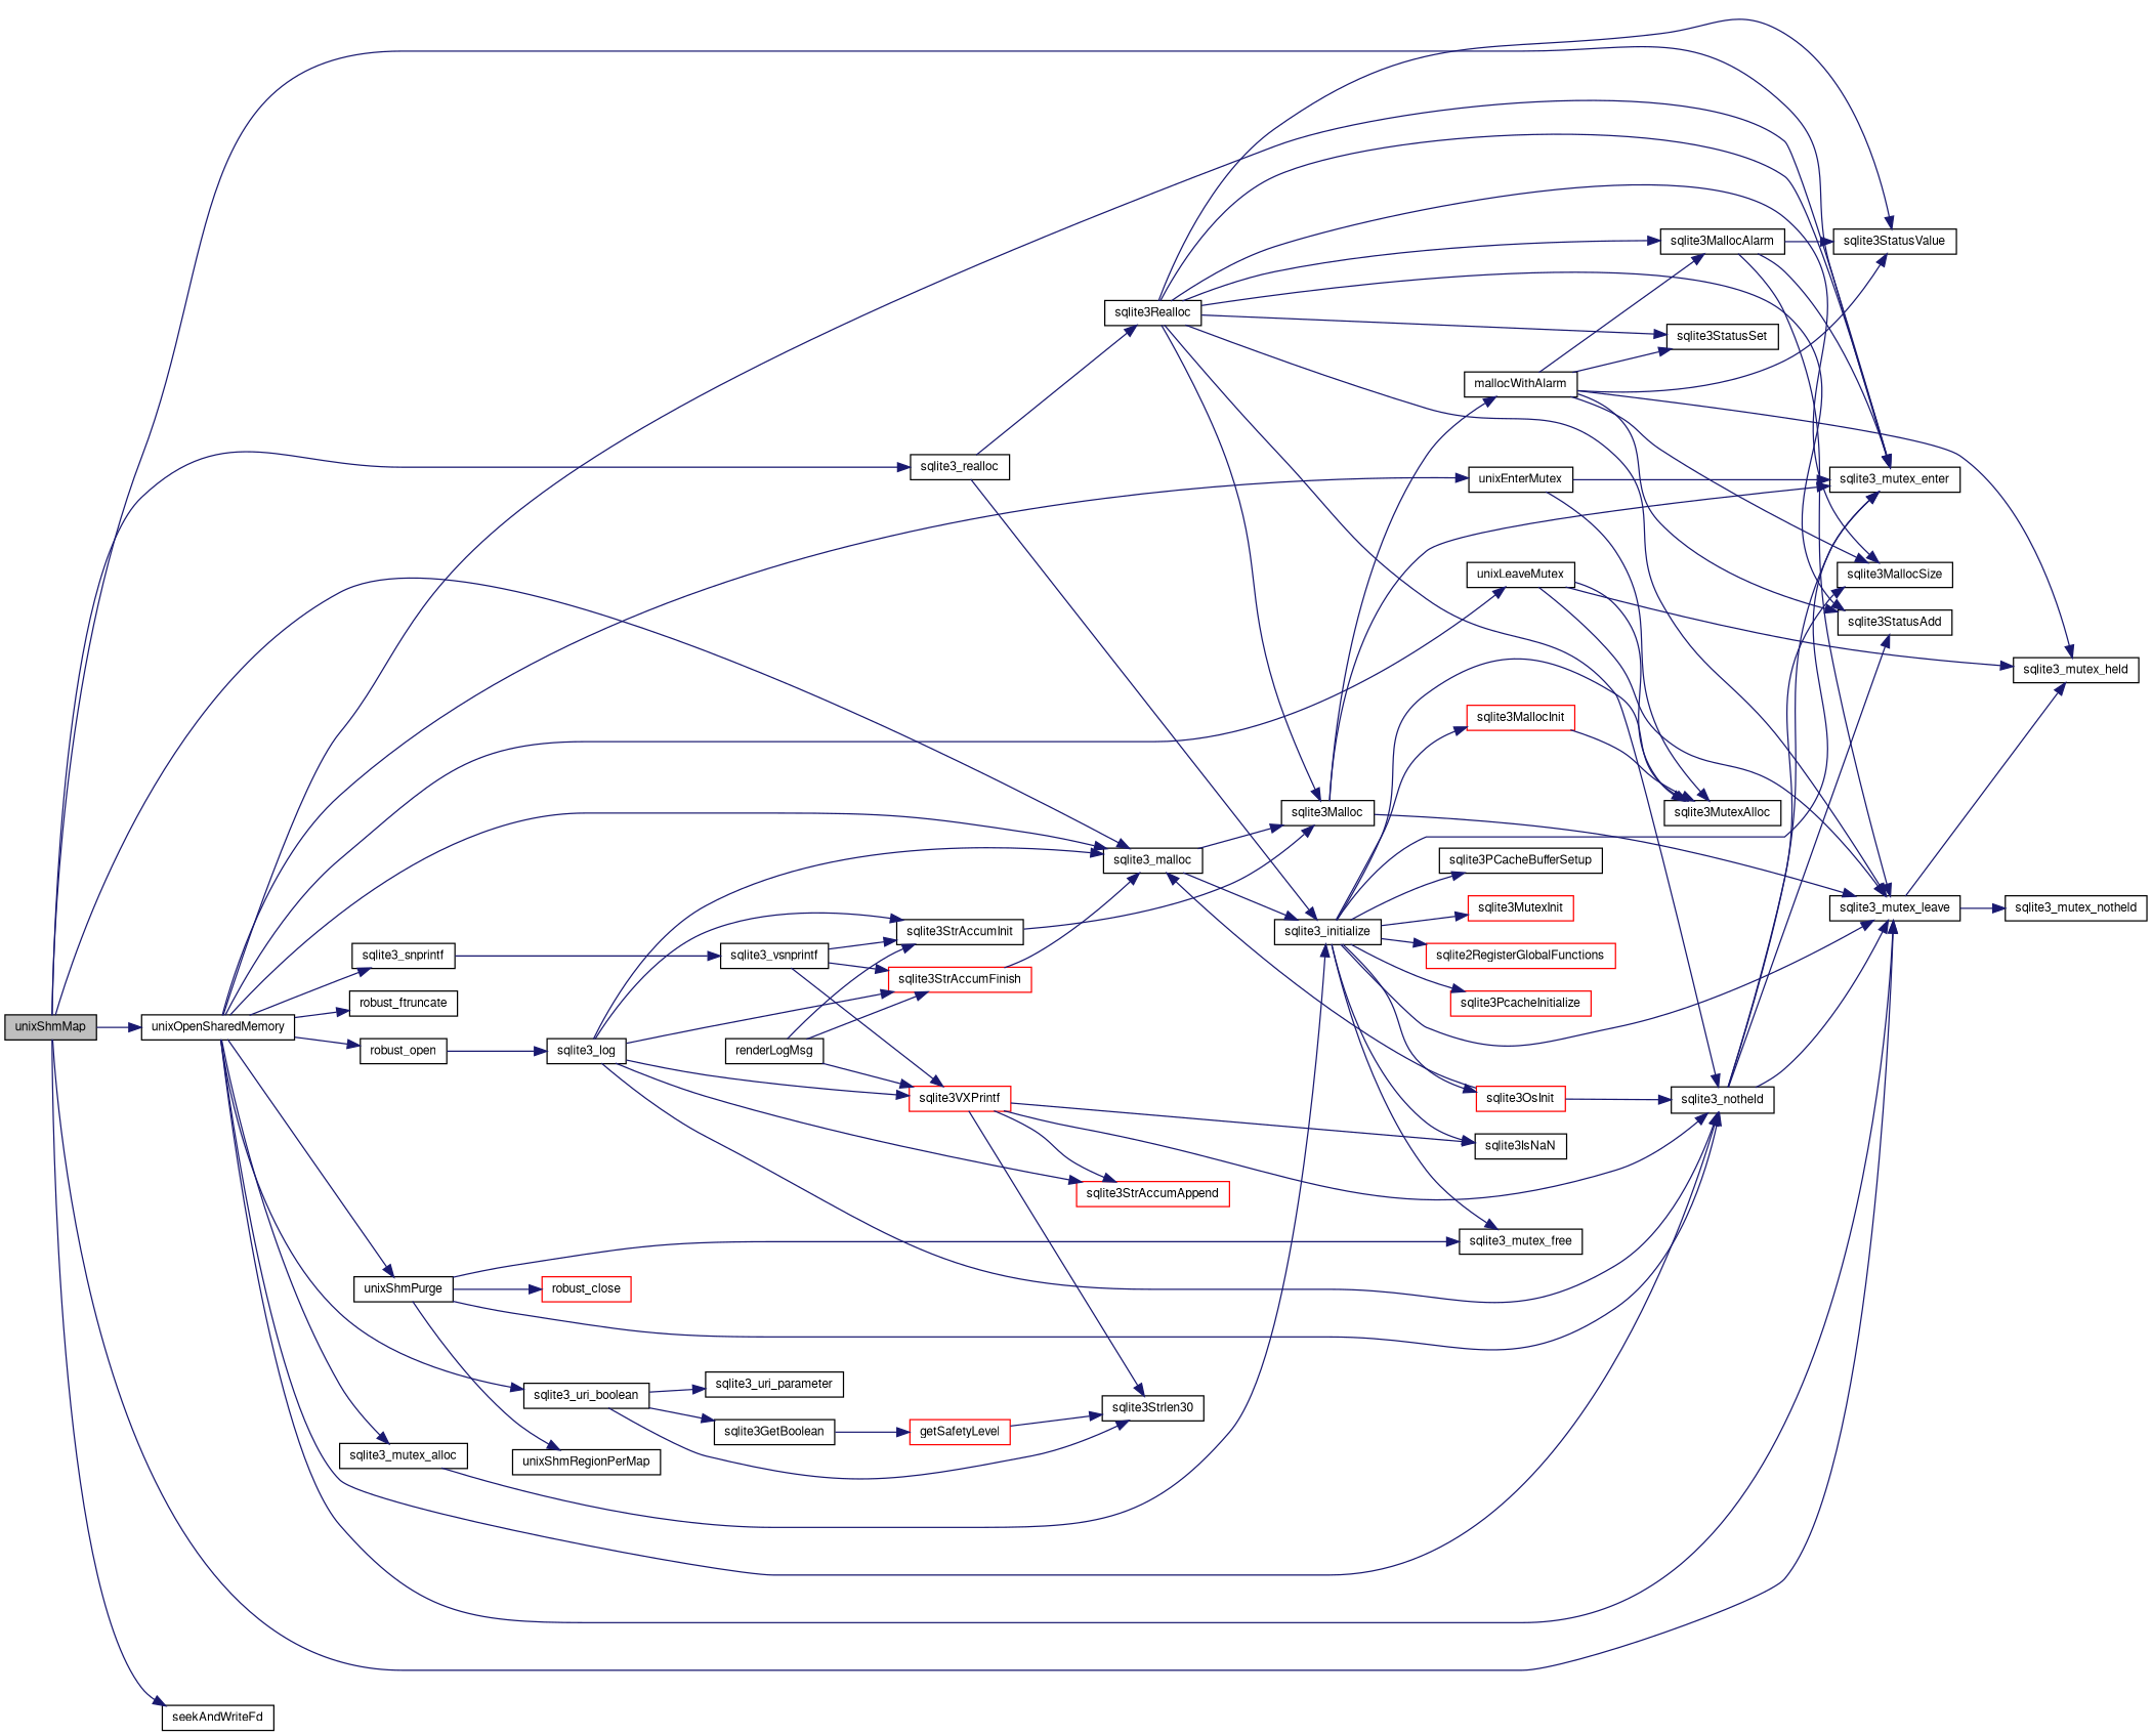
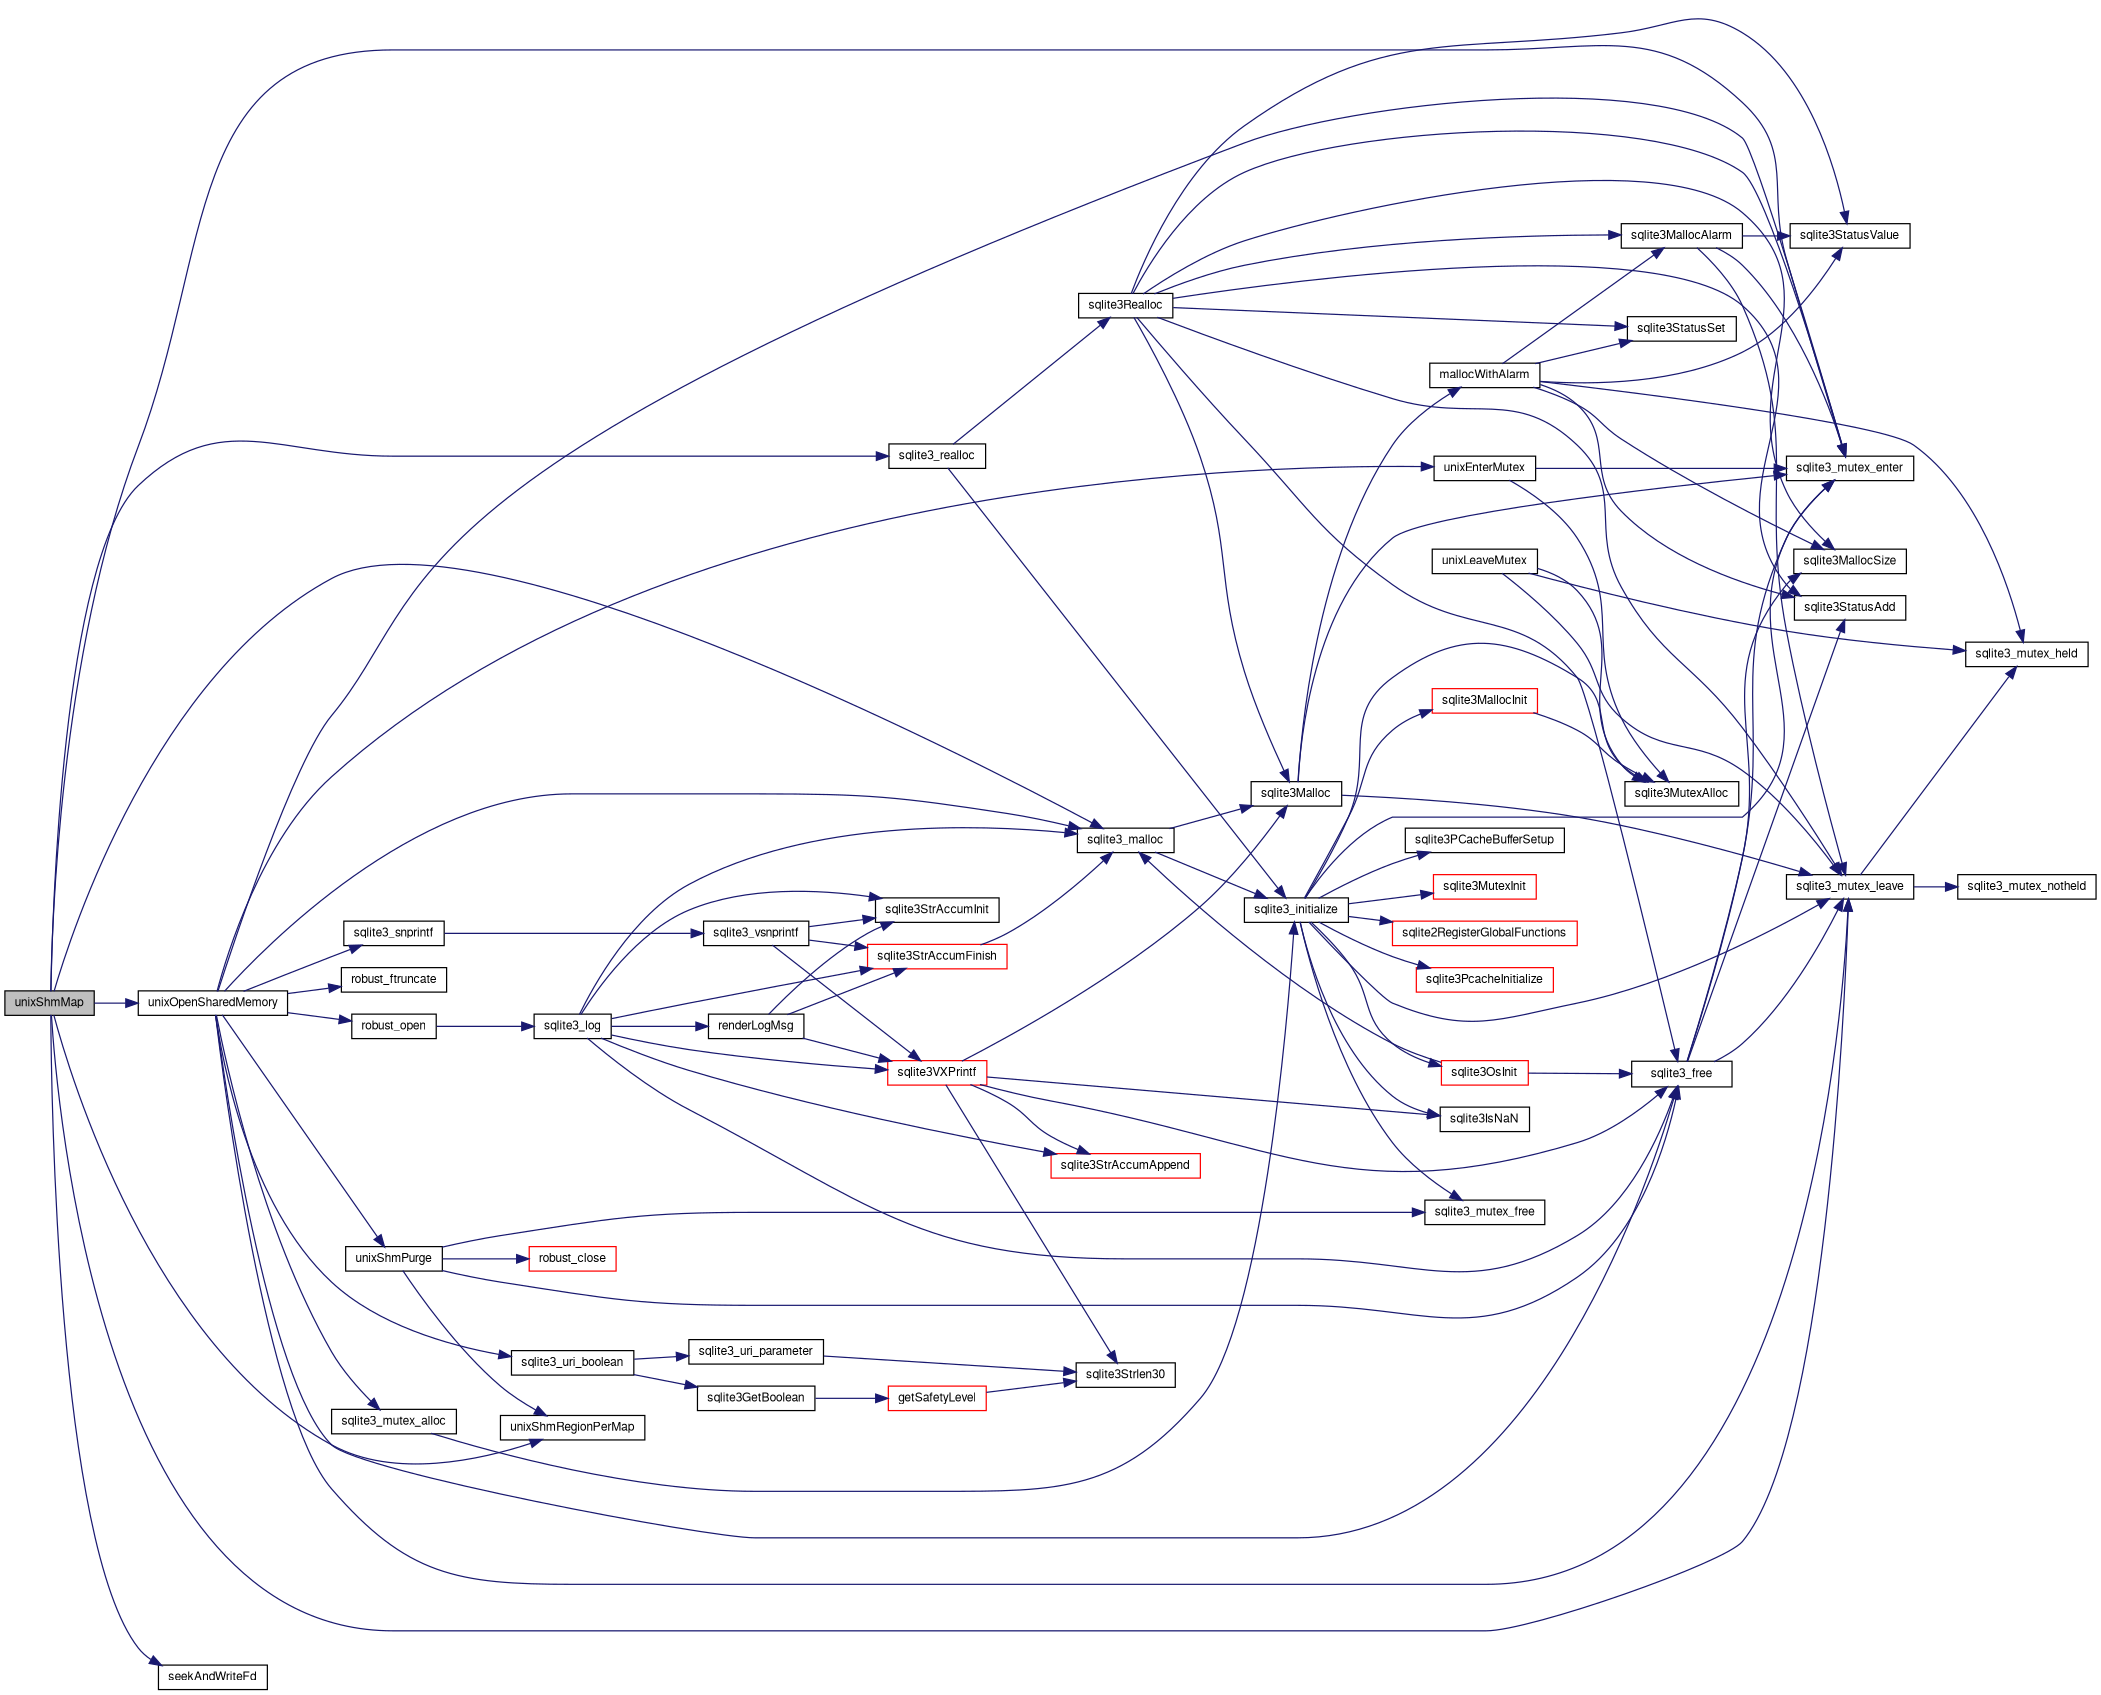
  digraph {
    rankdir=LR
    node [color=black fillcolor=white fontname=FreeSans fontsize=10 shape=record style=filled]
    edge [color=midnightblue fontname=FreeSans fontsize=10 labelfontname=FreeSans labelfontsize=10 style=solid]
    n1 [fillcolor=grey75 fontcolor=black height=0.2 label=unixShmMap width=0.4]
    n2 [height=0.2 label=unixShmRegionPerMap width=0.4]
    n3 [height=0.2 label=unixOpenSharedMemory width=0.4]
    n4 [height=0.2 label=sqlite3_malloc width=0.4]
    n5 [height=0.2 label=sqlite3_mutex_enter width=0.4]
    n6 [height=0.2 label=sqlite3_mutex_leave width=0.4]
    n7 [height=0.2 label=seekAndWriteFd width=0.4]
    n8 [height=0.2 label=sqlite3_realloc width=0.4]
-   n9 [height=0.2 label=sqlite3_notheld width=0.4]
+   n9 [height=0.2 label=sqlite3_free width=0.4]
    n10 [height=0.2 label=unixEnterMutex width=0.4]
    n11 [height=0.2 label=sqlite3_snprintf width=0.4]
    n12 [height=0.2 label=sqlite3_mutex_alloc width=0.4]
    n13 [height=0.2 label=sqlite3_uri_boolean width=0.4]
    n14 [height=0.2 label=robust_open width=0.4]
    n15 [height=0.2 label=robust_ftruncate width=0.4]
    n16 [height=0.2 label=unixLeaveMutex width=0.4]
    n17 [height=0.2 label=unixShmPurge width=0.4]
    n18 [height=0.2 label=sqlite3_initialize width=0.4]
    n19 [height=0.2 label=sqlite3Malloc width=0.4]
    n20 [height=0.2 label=sqlite3_mutex_held width=0.4]
    n21 [height=0.2 label=sqlite3_mutex_notheld width=0.4]
    n22 [height=0.2 label=sqlite3Realloc width=0.4]
    n23 [height=0.2 label=sqlite3StatusAdd width=0.4]
    n24 [height=0.2 label=sqlite3MallocSize width=0.4]
    n25 [height=0.2 label=sqlite3MutexAlloc width=0.4]
    n26 [height=0.2 label=sqlite3_vsnprintf width=0.4]
    n27 [height=0.2 label=sqlite3_uri_parameter width=0.4]
    n28 [height=0.2 label=sqlite3GetBoolean width=0.4]
    n29 [height=0.2 label=sqlite3_log width=0.4]
    n30 [height=0.2 label=sqlite3_mutex_free width=0.4]
    n31 [color=red height=0.2 label=robust_close width=0.4]
    n32 [color=red height=0.2 label=sqlite3MutexInit width=0.4]
    n33 [color=red height=0.2 label=sqlite3MallocInit width=0.4]
    n34 [color=red height=0.2 label=sqlite2RegisterGlobalFunctions width=0.4]
    n35 [color=red height=0.2 label=sqlite3PcacheInitialize width=0.4]
    n36 [color=red height=0.2 label=sqlite3OsInit width=0.4]
    n37 [height=0.2 label=sqlite3PCacheBufferSetup width=0.4]
    n38 [height=0.2 label=sqlite3IsNaN width=0.4]
    n39 [height=0.2 label=mallocWithAlarm width=0.4]
    n40 [height=0.2 label=sqlite3StatusSet width=0.4]
    n41 [height=0.2 label=sqlite3StatusValue width=0.4]
    n42 [height=0.2 label=sqlite3MallocAlarm width=0.4]
    n43 [height=0.2 label=sqlite3StrAccumInit width=0.4]
    n44 [color=red height=0.2 label=sqlite3VXPrintf width=0.4]
    n45 [color=red height=0.2 label=sqlite3StrAccumFinish width=0.4]
    n46 [color=red height=0.2 label=sqlite3StrAccumAppend width=0.4]
    n47 [height=0.2 label=sqlite3Strlen30 width=0.4]
    n48 [color=red height=0.2 label=getSafetyLevel width=0.4]
    n49 [height=0.2 label=renderLogMsg width=0.4]
+   n1 -> n2
    n1 -> n3
    n1 -> n4
    n1 -> n5
    n1 -> n6
    n1 -> n7
    n1 -> n8
    n3 -> n4
    n3 -> n5
    n3 -> n6
    n3 -> n9
    n3 -> n10
    n3 -> n11
    n3 -> n12
    n3 -> n13
    n3 -> n14
    n3 -> n15
-   n3 -> n16
    n3 -> n17
    n4 -> n18
    n4 -> n19
    n6 -> n20
    n6 -> n21
    n8 -> n18
    n8 -> n22
    n9 -> n5
    n9 -> n6
    n9 -> n23
    n9 -> n24
    n10 -> n5
    n10 -> n25
    n11 -> n26
    n12 -> n18
    n13 -> n27
    n13 -> n28
    n14 -> n29
    n16 -> n6
    n16 -> n20
    n16 -> n25
    n17 -> n2
    n17 -> n9
    n17 -> n30
    n17 -> n31
    n18 -> n5
    n18 -> n6
    n18 -> n25
    n18 -> n30
    n18 -> n32
    n18 -> n33
    n18 -> n34
    n18 -> n35
    n18 -> n36
    n18 -> n37
    n18 -> n38
    n19 -> n5
    n19 -> n6
    n19 -> n39
    n22 -> n5
    n22 -> n6
    n22 -> n9
    n22 -> n19
    n22 -> n23
    n22 -> n24
    n22 -> n40
    n22 -> n41
    n22 -> n42
    n26 -> n43
    n26 -> n44
    n26 -> n45
-   n13 -> n47
+   n27 -> n47
    n28 -> n48
    n29 -> n4
    n29 -> n9
    n29 -> n43
    n29 -> n44
    n29 -> n45
    n29 -> n46
+   n29 -> n49
    n33 -> n25
    n36 -> n4
    n36 -> n9
    n39 -> n20
    n39 -> n23
    n39 -> n24
    n39 -> n40
    n39 -> n41
    n39 -> n42
    n42 -> n5
    n42 -> n6
    n42 -> n41
    n44 -> n9
-   n43 -> n19
+   n44 -> n19
    n44 -> n38
    n44 -> n46
    n44 -> n47
    n45 -> n4
    n48 -> n47
    n49 -> n43
    n49 -> n44
    n49 -> n45
  }
